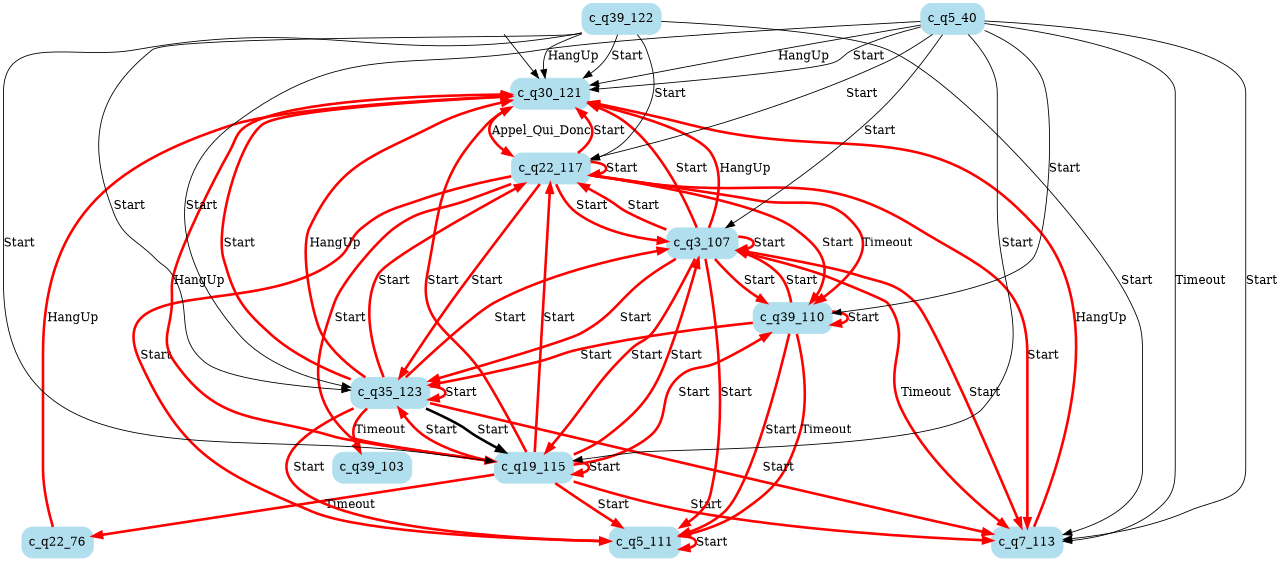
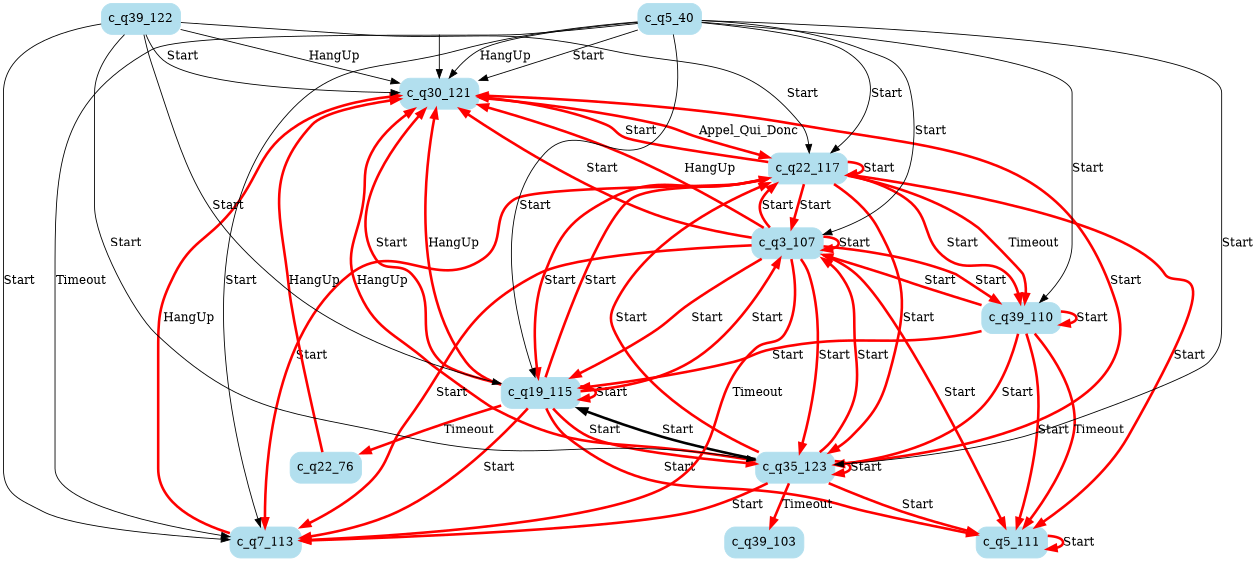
  digraph {
    rankdir=TB
    node [style="rounded, filled" color=lightblue2 shape=box]
    edge [color=red penwidth=3]
    start_c_q30_121 [style=invisible color="" shape=""]
    n2 [label=c_q30_121]
    n3 [label=c_q22_117]
    n4 [label=c_q39_110]
    n5 [label=c_q19_115]
    n6 [label=c_q35_123]
    n7 [label=c_q5_111]
    n8 [label=c_q7_113]
    n9 [label=c_q3_107]
    n10 [label=c_q22_76]
    n11 [label=c_q39_103]
    n12 [label=c_q5_40]
    n13 [label=c_q39_122]
    start_c_q30_121 -> n2 [color="" penwidth=""]
    n2 -> n3 [label=Appel_Qui_Donc]
    n3 -> n2 [label=Start]
    n3 -> n3 [label=Start]
    n3 -> n4 [label=Start]
    n3 -> n4 [label=Timeout]
    n3 -> n5 [label=Start]
    n3 -> n6 [label=Start]
    n3 -> n7 [label=Start]
    n3 -> n8 [label=Start]
    n3 -> n9 [label=Start]
    n4 -> n4 [label=Start]
    n4 -> n6 [label=Start]
    n4 -> n7 [label=Start]
    n4 -> n7 [label=Timeout]
    n4 -> n9 [label=Start]
    n5 -> n2 [label=Start]
    n5 -> n2 [label=HangUp]
    n5 -> n3 [label=Start]
-   n5 -> n4 [label=Start]
+   n4 -> n5 [label=Start]
    n5 -> n5 [label=Start]
    n5 -> n6 [label=Start]
    n5 -> n7 [label=Start]
    n5 -> n8 [label=Start]
    n5 -> n9 [label=Start]
    n5 -> n10 [label=Timeout]
    n6 -> n2 [label=Start]
    n6 -> n2 [label=HangUp]
    n6 -> n3 [label=Start]
    n6 -> n5 [color=black label=Start]
    n6 -> n6 [label=Start]
    n6 -> n7 [label=Start]
    n6 -> n8 [label=Start]
    n6 -> n9 [label=Start]
    n6 -> n11 [label=Timeout]
    n7 -> n7 [label=Start]
    n8 -> n2 [label=HangUp]
    n9 -> n2 [label=Start]
    n9 -> n2 [label=HangUp]
    n9 -> n3 [label=Start]
    n9 -> n4 [label=Start]
    n9 -> n5 [label=Start]
    n9 -> n6 [label=Start]
    n9 -> n7 [label=Start]
    n9 -> n8 [label=Start]
    n9 -> n8 [label=Timeout]
    n9 -> n9 [label=Start]
    n10 -> n2 [label=HangUp]
    n12 -> n2 [label=Start color="" penwidth=""]
    n12 -> n2 [label=HangUp color="" penwidth=""]
    n12 -> n3 [label=Start color="" penwidth=""]
    n12 -> n4 [label=Start color="" penwidth=""]
    n12 -> n5 [label=Start color="" penwidth=""]
    n12 -> n6 [label=Start color="" penwidth=""]
    n12 -> n8 [label=Start color="" penwidth=""]
    n12 -> n8 [label=Timeout color="" penwidth=""]
    n12 -> n9 [label=Start color="" penwidth=""]
    n13 -> n2 [label=Start color="" penwidth=""]
    n13 -> n2 [label=HangUp color="" penwidth=""]
    n13 -> n3 [label=Start color="" penwidth=""]
    n13 -> n5 [label=Start color="" penwidth=""]
    n13 -> n6 [label=Start color="" penwidth=""]
    n13 -> n8 [label=Start color="" penwidth=""]
  }
